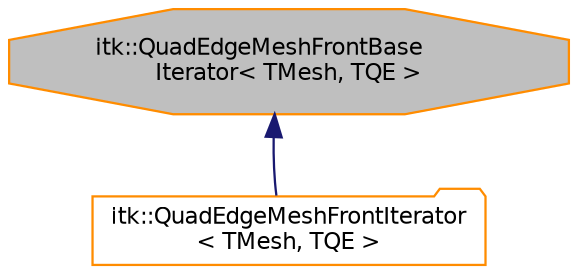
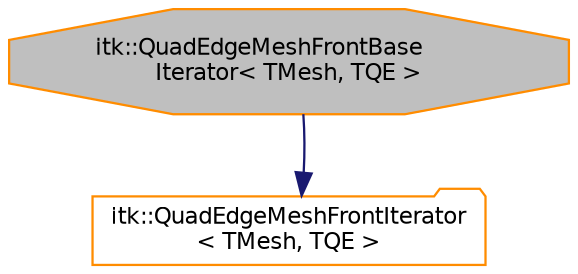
  digraph {
    node [color=darkorange fontname=Helvetica fontsize=10 style=filled]
    n1 [fillcolor=grey75 fontcolor=black height=0.2 label="itk::QuadEdgeMeshFrontBase\lIterator\< TMesh, TQE \>" shape=octagon width=0.4]
    n2 [fillcolor=white height=0.2 label="itk::QuadEdgeMeshFrontIterator\l\< TMesh, TQE \>" shape=folder width=0.4]
-   n1 -> n2 [color=midnightblue dir=back fontname=Helvetica fontsize=10 labelfontname=Helvetica labelfontsize=10 style=solid]
+   n2 -> n1 [color=midnightblue dir=back fontname=Helvetica fontsize=10 labelfontname=Helvetica labelfontsize=10 style=solid]
  }
